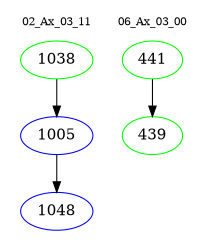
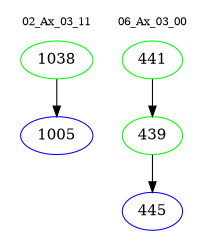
  digraph {
    node [color=green]
    edge [color=black]
    n1 [label=1038]
    n2 [color=blue label=1005]
-   n3 [color=blue label=1048]
    n4 [label=441]
    n5 [label=439]
+   n6 [color=blue label=445]
    subgraph cluster_1 {
      color=white
      fontsize=10
      label="02_Ax_03_11"
      n1
      n2
-     n3
    }
    subgraph cluster_2 {
      color=white
      fontsize=10
      label="06_Ax_03_00"
      n4
      n5
+     n6
    }
    n1 -> n2
-   n2 -> n3
    n4 -> n5
+   n5 -> n6
  }
